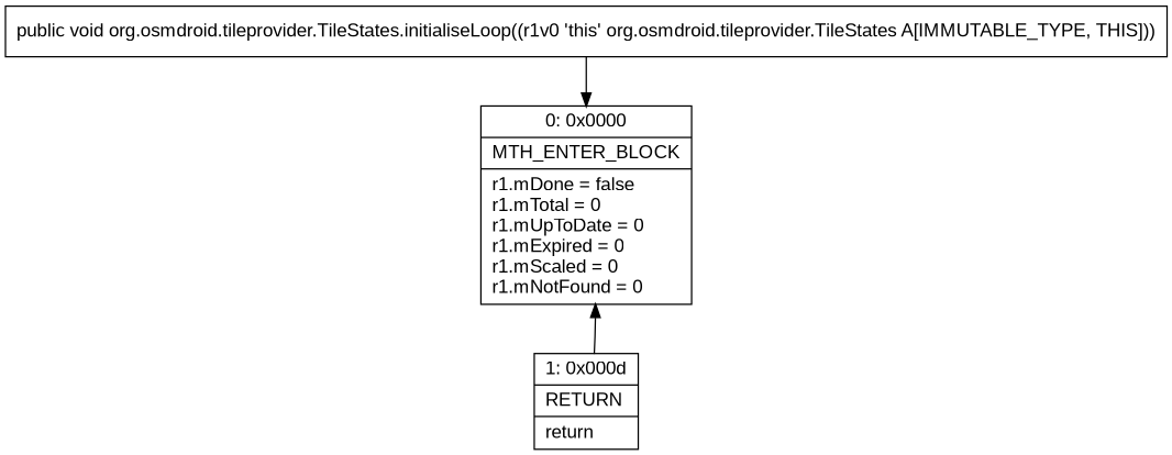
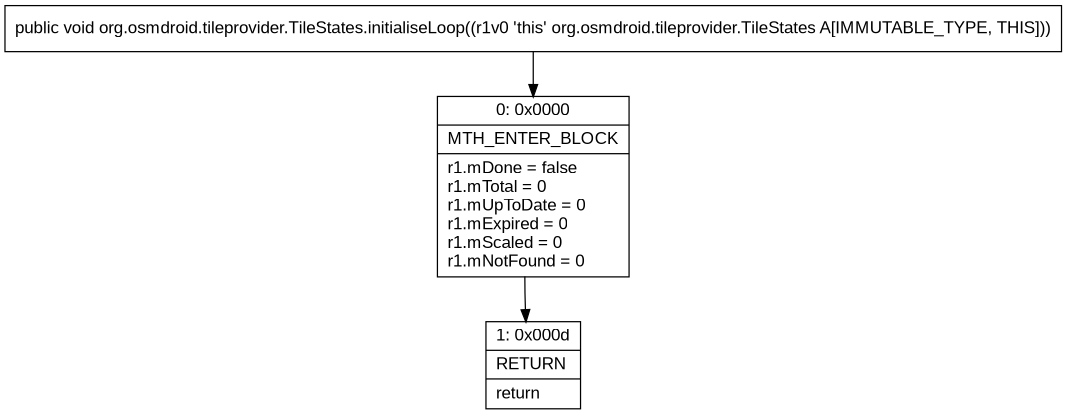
  digraph {
    fontname="Liberation Sans"
    node [shape=record fontname="Liberation Sans"]
    edge [fontname="Liberation Sans"]
    n1 [label="{0\:\ 0x0000|MTH_ENTER_BLOCK\l|r1.mDone = false\lr1.mTotal = 0\lr1.mUpToDate = 0\lr1.mExpired = 0\lr1.mScaled = 0\lr1.mNotFound = 0\l}"]
    n2 [label="{1\:\ 0x000d|RETURN\l|return\l}"]
    n3 [label="{public void org.osmdroid.tileprovider.TileStates.initialiseLoop((r1v0 'this' org.osmdroid.tileprovider.TileStates A[IMMUTABLE_TYPE, THIS])) }"]
-   n2 -> n1
+   n1 -> n2
    n3 -> n1
  }
